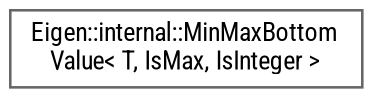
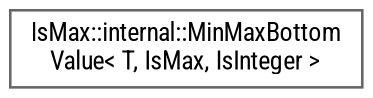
  digraph {
    rankdir=LR
    fontname="Roboto Condensed"
-   n1 [color=grey40 fillcolor=white fontname="Roboto Condensed" fontsize=10 height=0.2 label="Eigen::internal::MinMaxBottom\lValue\< T, IsMax, IsInteger \>" shape=box style=filled width=0.4]
+   n1 [color=grey40 fillcolor=white fontname="Roboto Condensed" fontsize=10 height=0.2 label="IsMax::internal::MinMaxBottom\lValue\< T, IsMax, IsInteger \>" shape=box style=filled width=0.4]
  }
